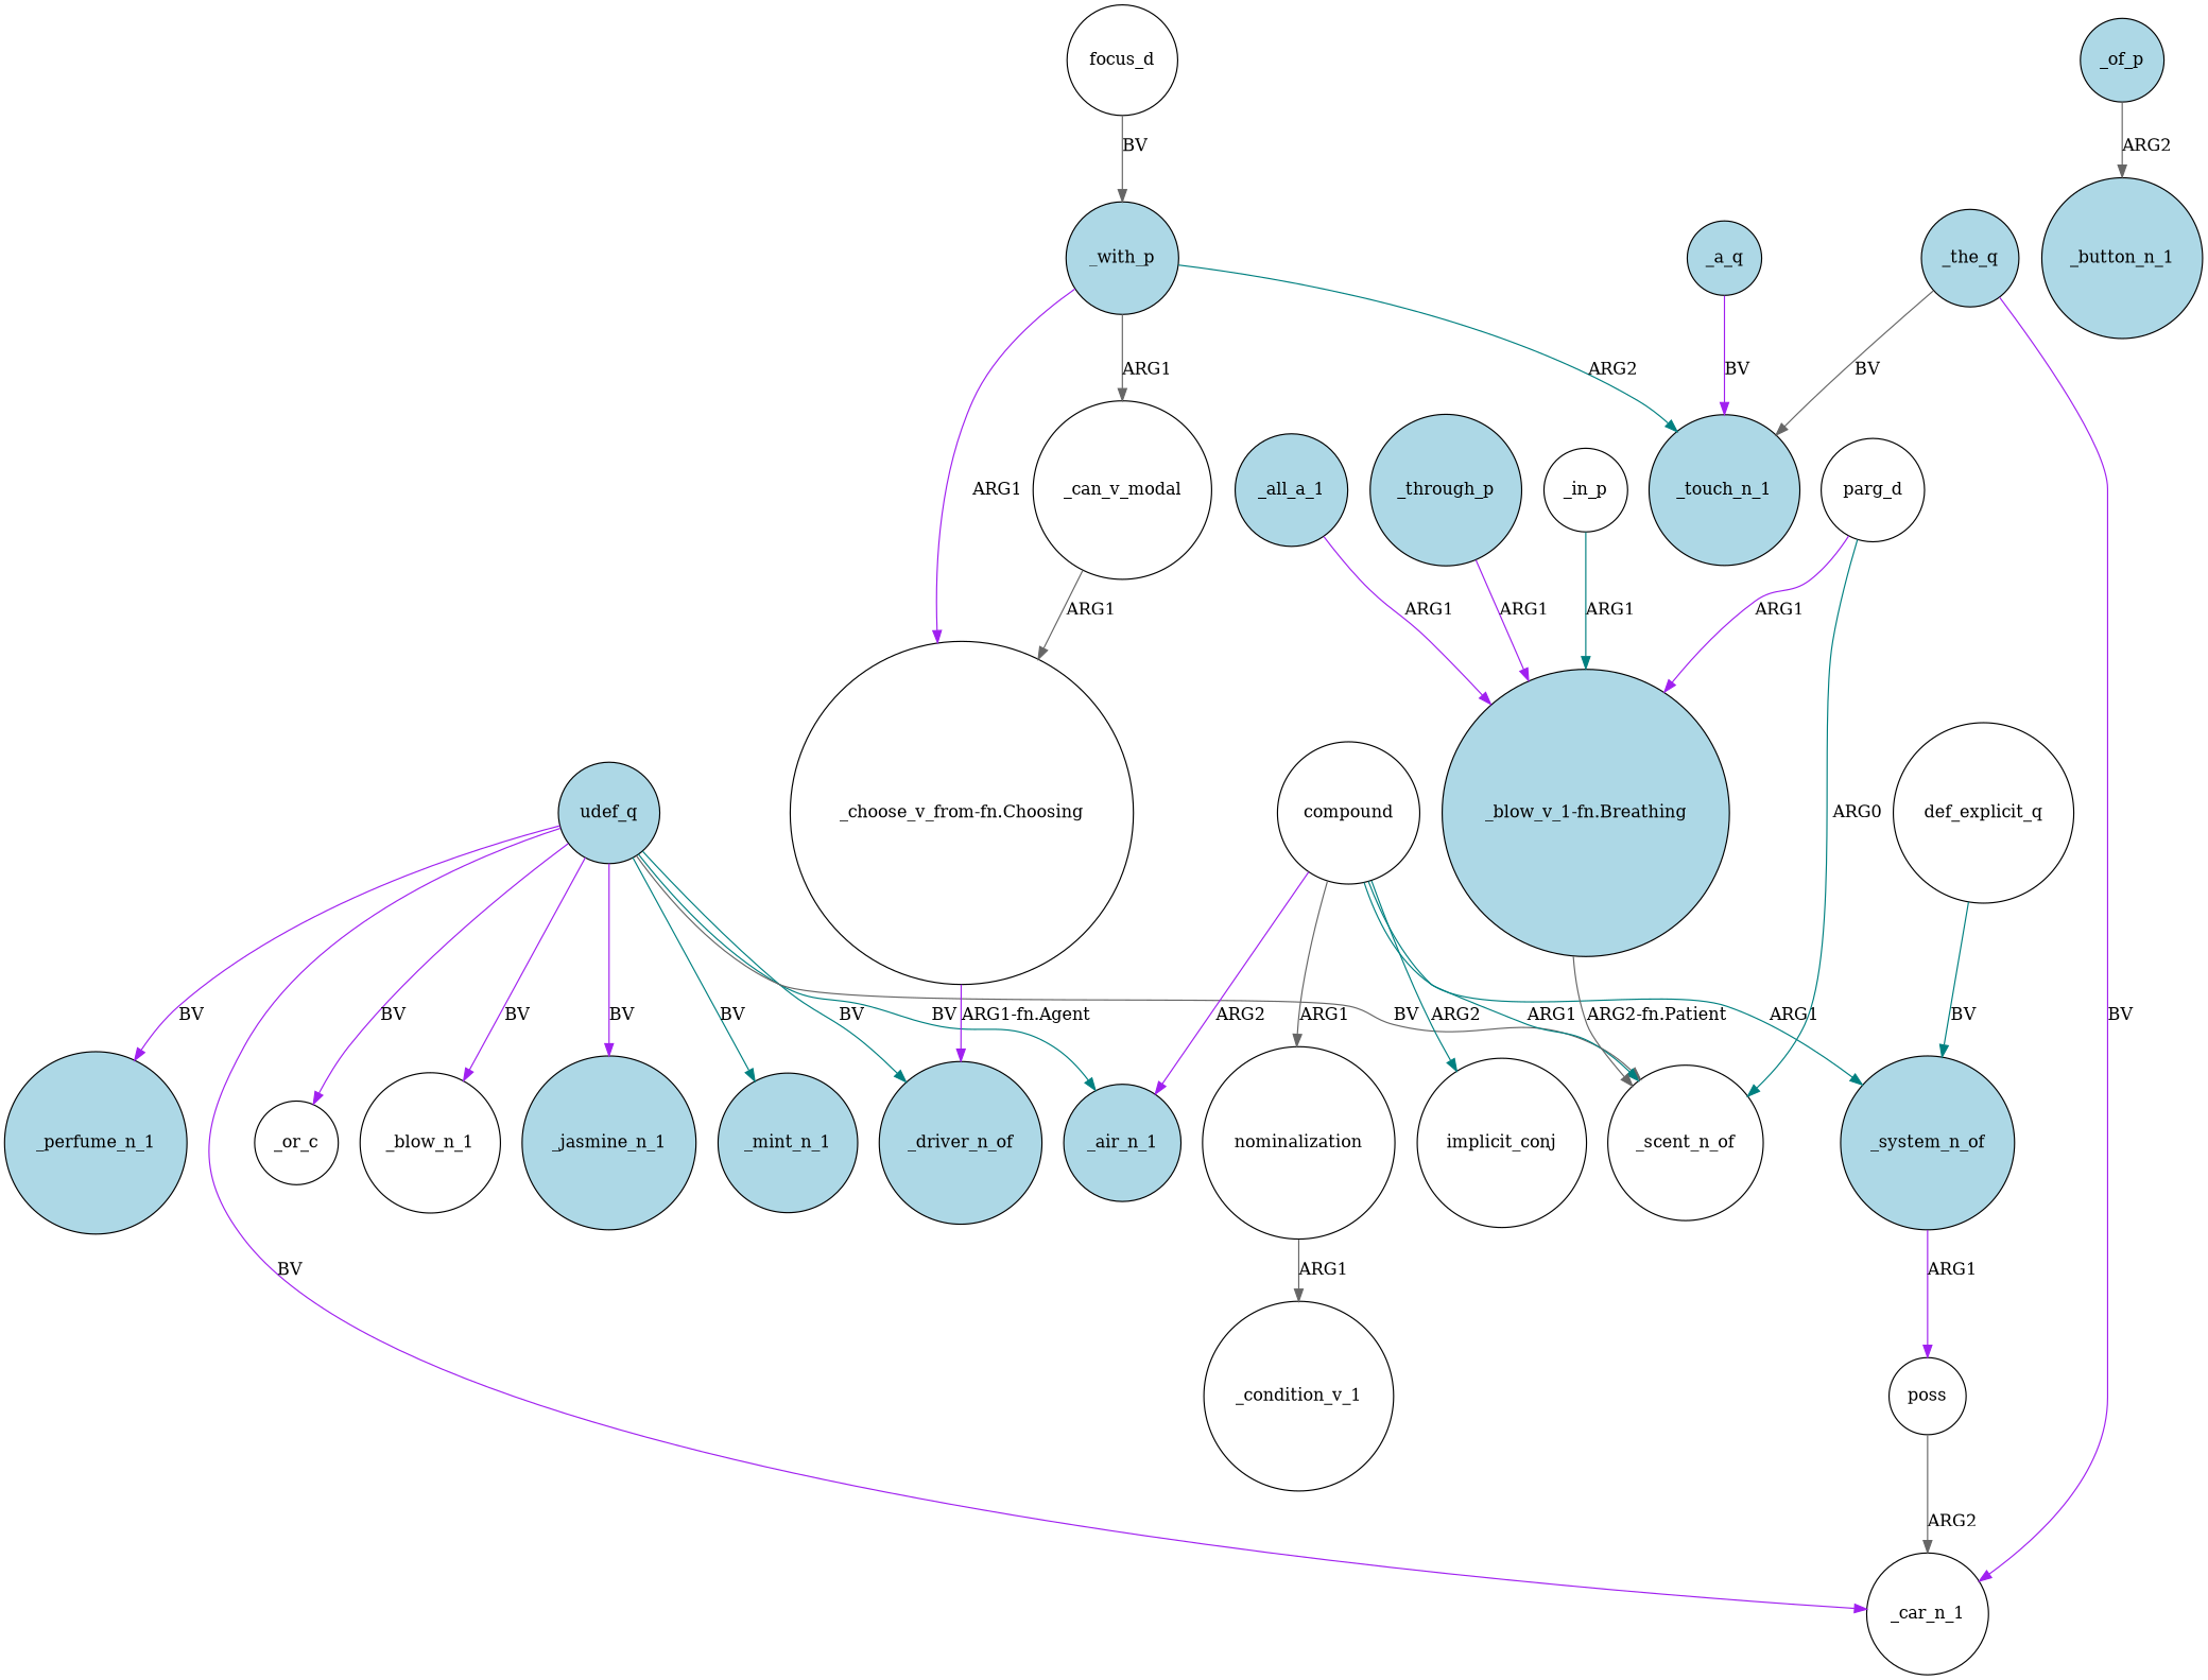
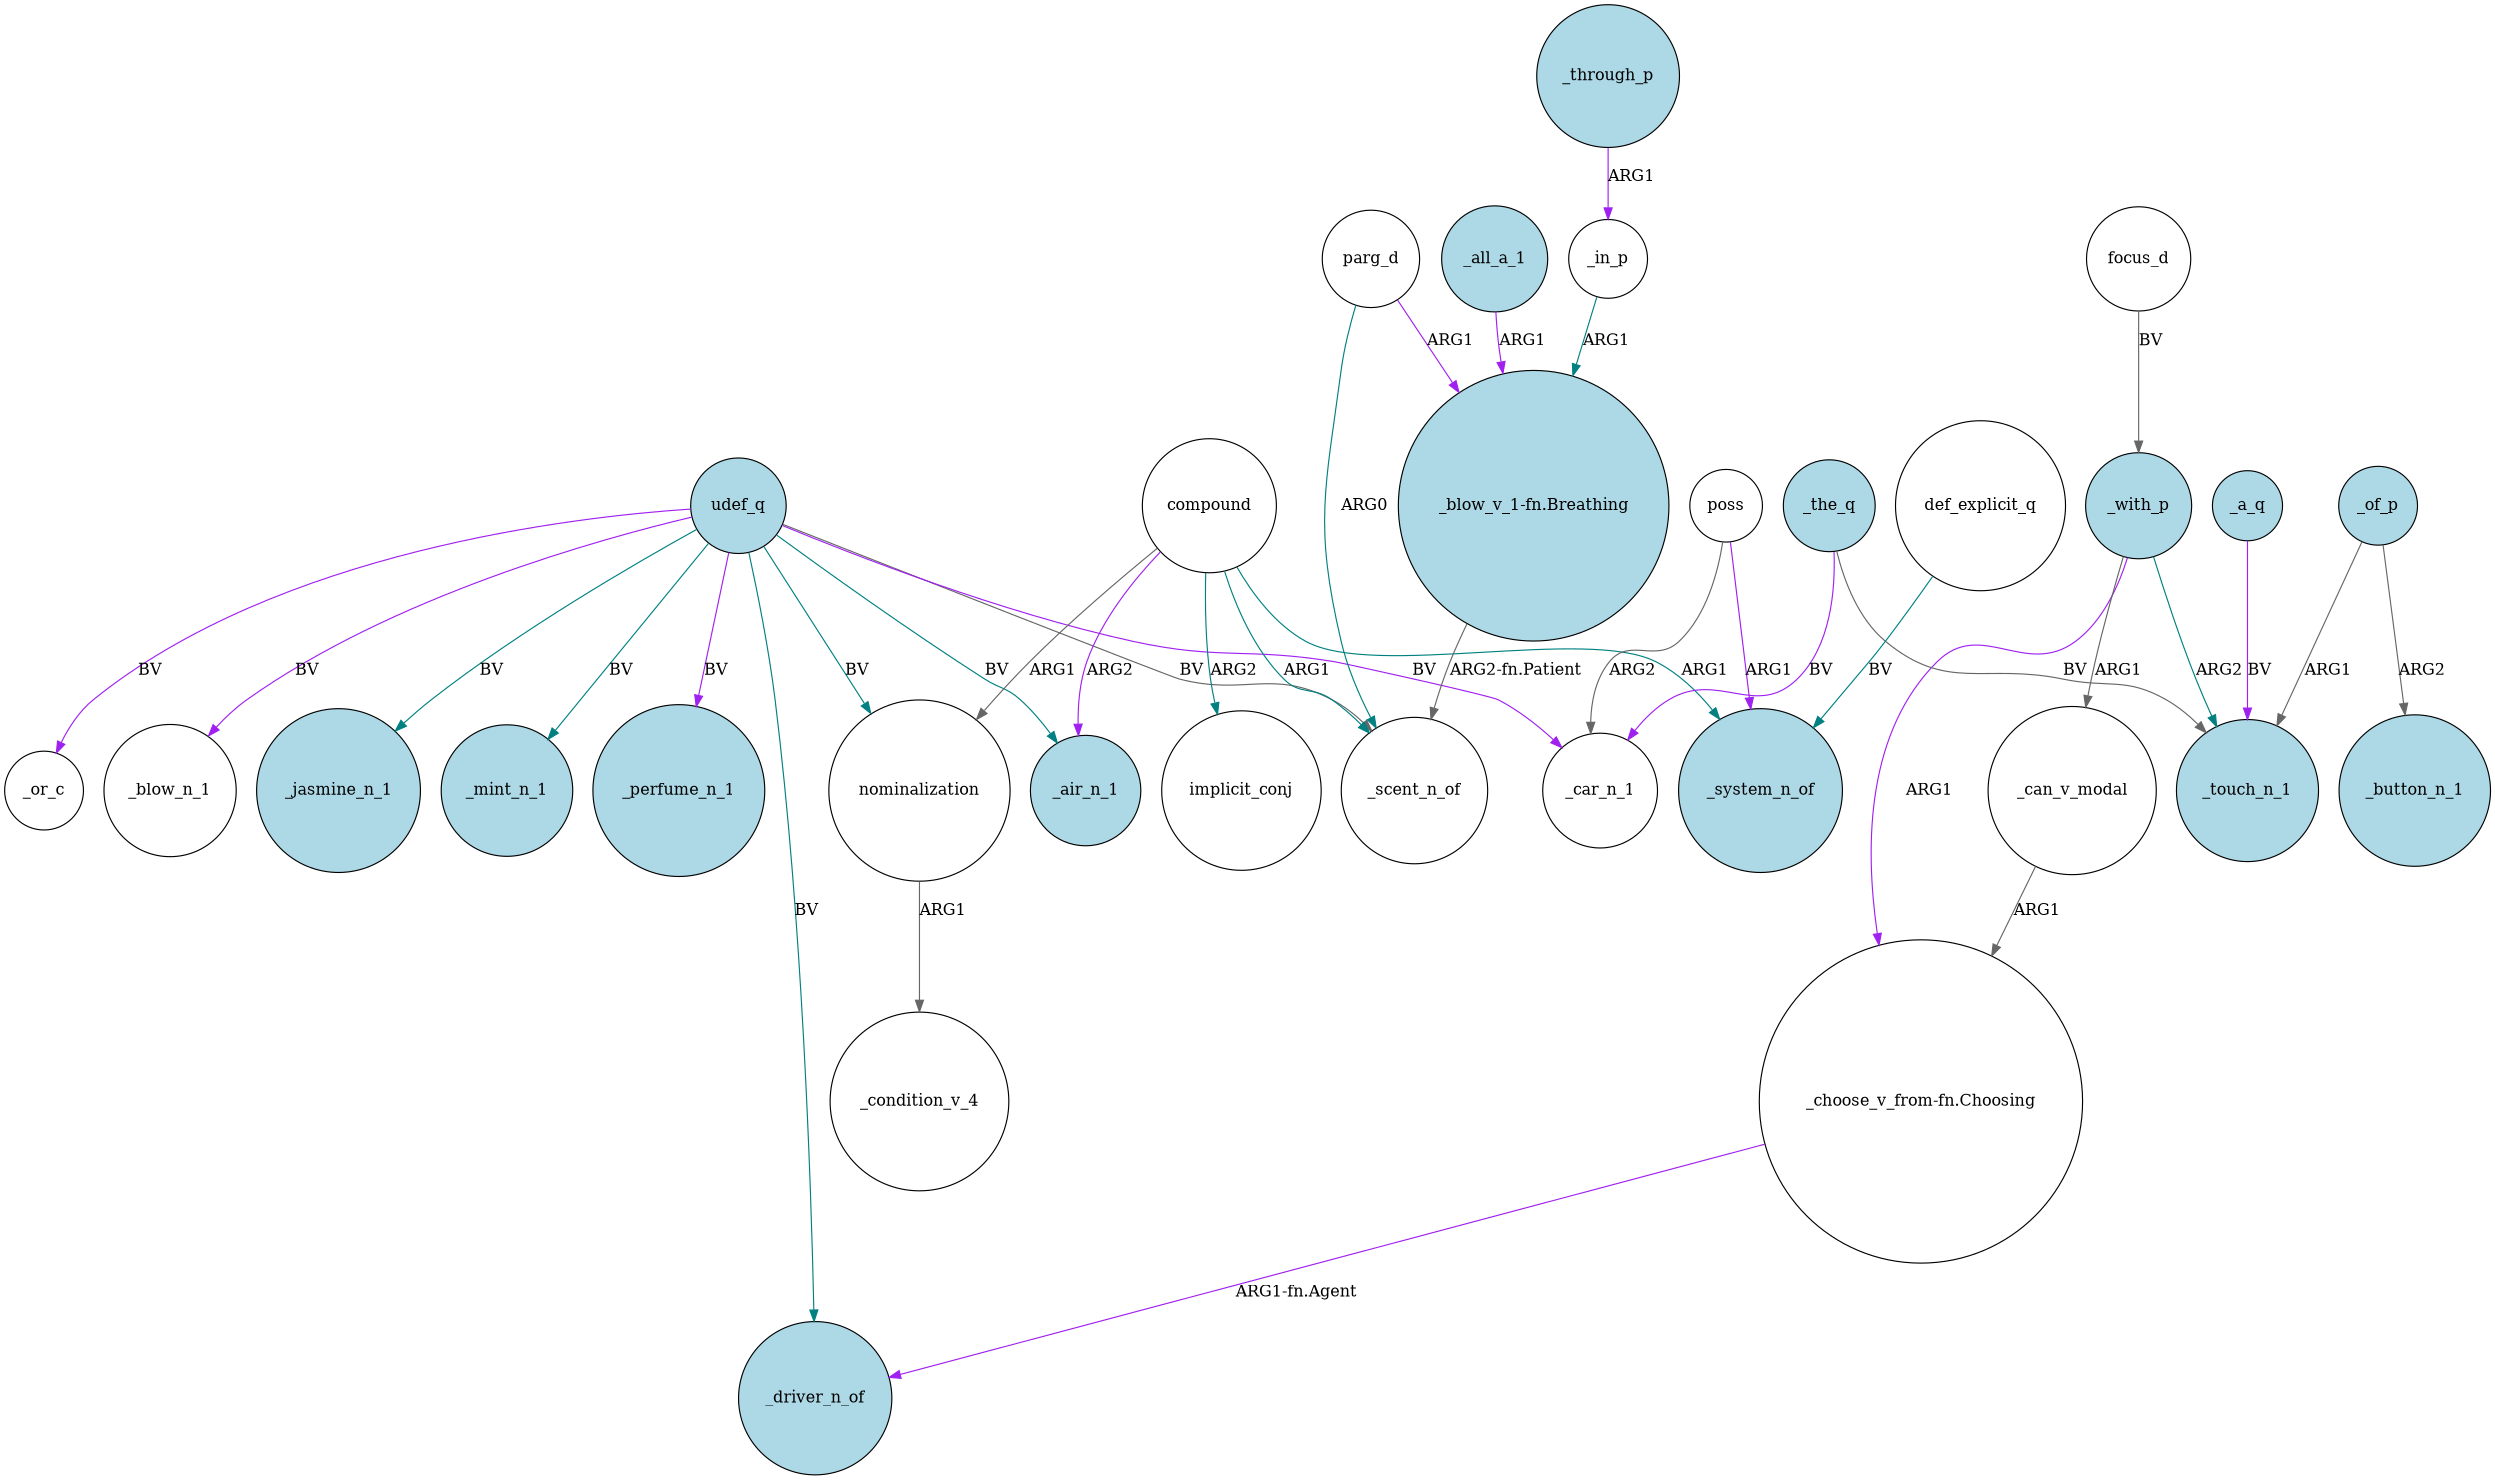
  digraph {
    node [fillcolor=lightblue shape=circle style=filled]
    edge [color=purple]
    udef_q
    _air_n_1
    _driver_n_of
    nominalization [fillcolor=white]
    _scent_n_of [fillcolor=white]
    _or_c [fillcolor=white]
    n7 [fillcolor=white label=_blow_n_1]
    _jasmine_n_1
    _mint_n_1
    _perfume_n_1
    _car_n_1 [fillcolor=white]
    implicit_conj [fillcolor=white]
-   _condition_v_1 [fillcolor=white]
+   _condition_v_1 [fillcolor=white label=_condition_v_4]
    "_choose_v_from-fn.Choosing" [fillcolor=white]
    compound [fillcolor=white]
    _system_n_of
    _with_p
    _touch_n_1
    _can_v_modal [fillcolor=white]
    _the_q
    poss [fillcolor=white]
    def_explicit_q [fillcolor=white]
    focus_d [fillcolor=white]
    _a_q
    _in_p [fillcolor=white]
    _through_p
    "_blow_v_1-fn.Breathing"
    _of_p
    _button_n_1
    parg_d [fillcolor=white]
    _all_a_1
    udef_q -> _air_n_1 [color=teal label=BV]
    udef_q -> _driver_n_of [color=teal label=BV]
+   udef_q -> nominalization [color=teal label=BV]
    udef_q -> _scent_n_of [color=gray40 label=BV]
    udef_q -> _or_c [label=BV]
    udef_q -> n7 [label=BV]
-   udef_q -> _jasmine_n_1 [label=BV]
+   udef_q -> _jasmine_n_1 [color=teal label=BV]
    udef_q -> _mint_n_1 [color=teal label=BV]
    udef_q -> _perfume_n_1 [label=BV]
    udef_q -> _car_n_1 [label=BV]
    nominalization -> _condition_v_1 [color=gray40 label=ARG1]
    "_choose_v_from-fn.Choosing" -> _driver_n_of [label="ARG1-fn.Agent"]
    compound -> _air_n_1 [label=ARG2]
    compound -> nominalization [color=gray40 label=ARG1]
    compound -> _scent_n_of [color=teal label=ARG1]
    compound -> implicit_conj [color=teal label=ARG2]
    compound -> _system_n_of [color=teal label=ARG1]
    _with_p -> "_choose_v_from-fn.Choosing" [label=ARG1]
    _with_p -> _touch_n_1 [color=teal label=ARG2]
    _with_p -> _can_v_modal [color=gray40 label=ARG1]
    _can_v_modal -> "_choose_v_from-fn.Choosing" [color=gray40 label=ARG1]
    _the_q -> _car_n_1 [label=BV]
    _the_q -> _touch_n_1 [color=gray40 label=BV]
    poss -> _car_n_1 [color=gray40 label=ARG2]
-   _system_n_of -> poss [label=ARG1]
+   poss -> _system_n_of [label=ARG1]
    def_explicit_q -> _system_n_of [color=teal label=BV]
    focus_d -> _with_p [color=gray40 label=BV]
    _a_q -> _touch_n_1 [label=BV]
    _in_p -> "_blow_v_1-fn.Breathing" [color=teal label=ARG1]
-   _through_p -> "_blow_v_1-fn.Breathing" [label=ARG1]
+   _through_p -> _in_p [label=ARG1]
    "_blow_v_1-fn.Breathing" -> _scent_n_of [color=gray40 label="ARG2-fn.Patient"]
+   _of_p -> _touch_n_1 [color=gray40 label=ARG1]
    _of_p -> _button_n_1 [color=gray40 label=ARG2]
    parg_d -> _scent_n_of [color=teal label=ARG0]
    parg_d -> "_blow_v_1-fn.Breathing" [label=ARG1]
    _all_a_1 -> "_blow_v_1-fn.Breathing" [label=ARG1]
  }
